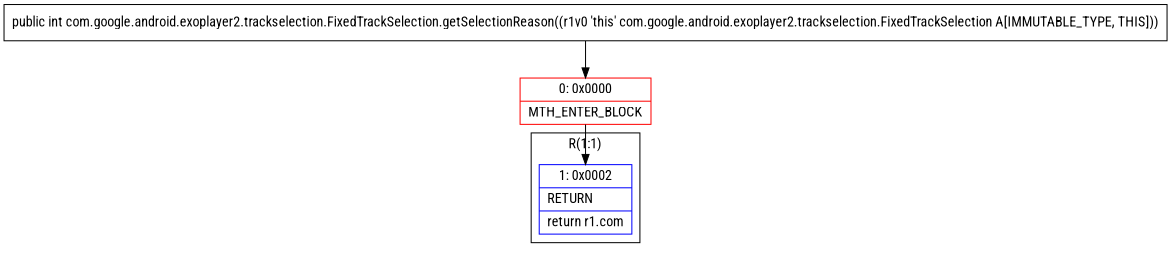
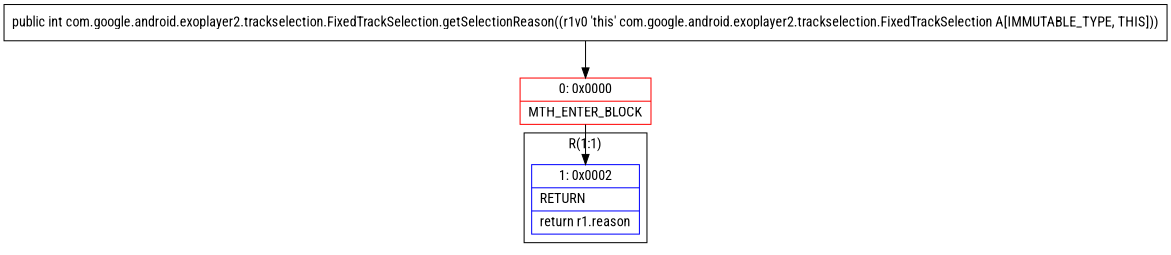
  digraph {
    fontname="Roboto Condensed"
    node [shape=record fontname="Roboto Condensed"]
    edge [fontname="Roboto Condensed"]
-   n1 [color=blue label="{1\:\ 0x0002|RETURN\l|return r1.com\l}"]
+   n1 [color=blue label="{1\:\ 0x0002|RETURN\l|return r1.reason\l}"]
    n2 [color=red label="{0\:\ 0x0000|MTH_ENTER_BLOCK\l}"]
    n3 [label="{public int com.google.android.exoplayer2.trackselection.FixedTrackSelection.getSelectionReason((r1v0 'this' com.google.android.exoplayer2.trackselection.FixedTrackSelection A[IMMUTABLE_TYPE, THIS])) }"]
    subgraph cluster_1 {
      label="R(1:1)"
      n1
    }
    n2 -> n1
    n3 -> n2
  }
